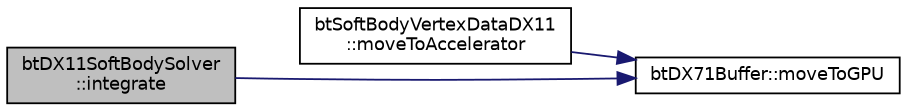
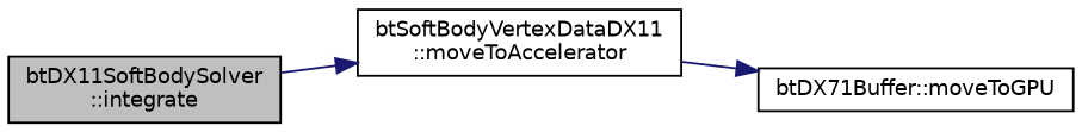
  digraph {
    rankdir=LR
    node [color=black fillcolor=white fontname=Helvetica fontsize=10 shape=record style=filled]
    edge [color=midnightblue fontname=Helvetica fontsize=10 labelfontname=Helvetica labelfontsize=10 style=solid]
    n1 [fillcolor=grey75 fontcolor=black height=0.2 label="btDX11SoftBodySolver\l::integrate" width=0.4]
    n2 [height=0.2 label="btSoftBodyVertexDataDX11\l::moveToAccelerator" width=0.4]
    n3 [height=0.2 label="btDX71Buffer::moveToGPU" width=0.4]
-   n1 -> n3
+   n1 -> n2
    n2 -> n3
  }
